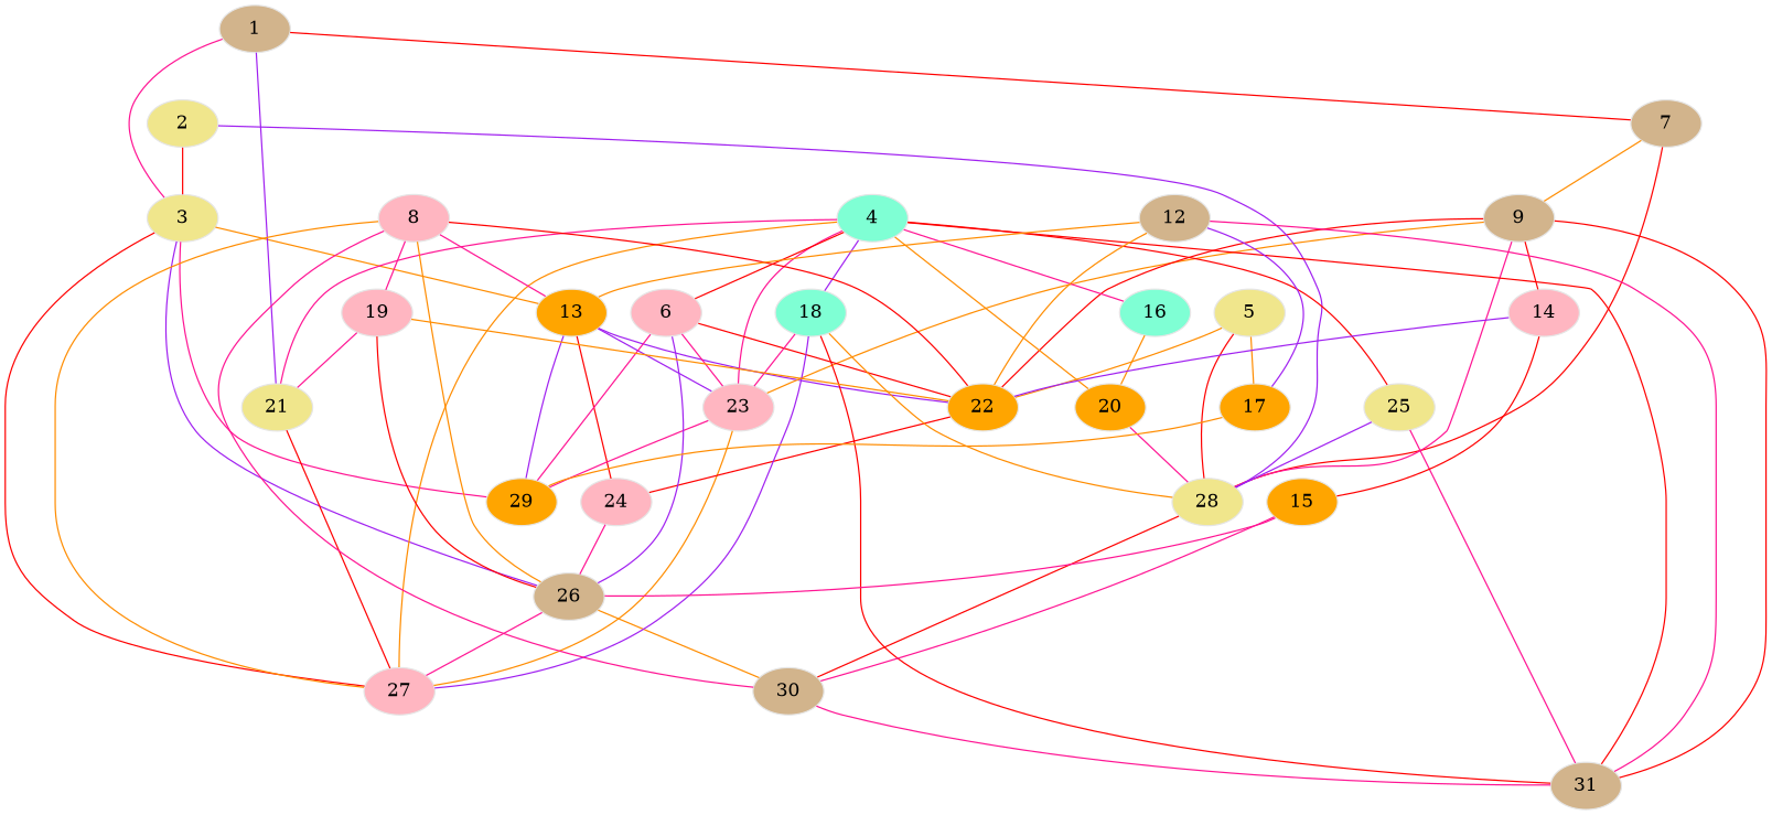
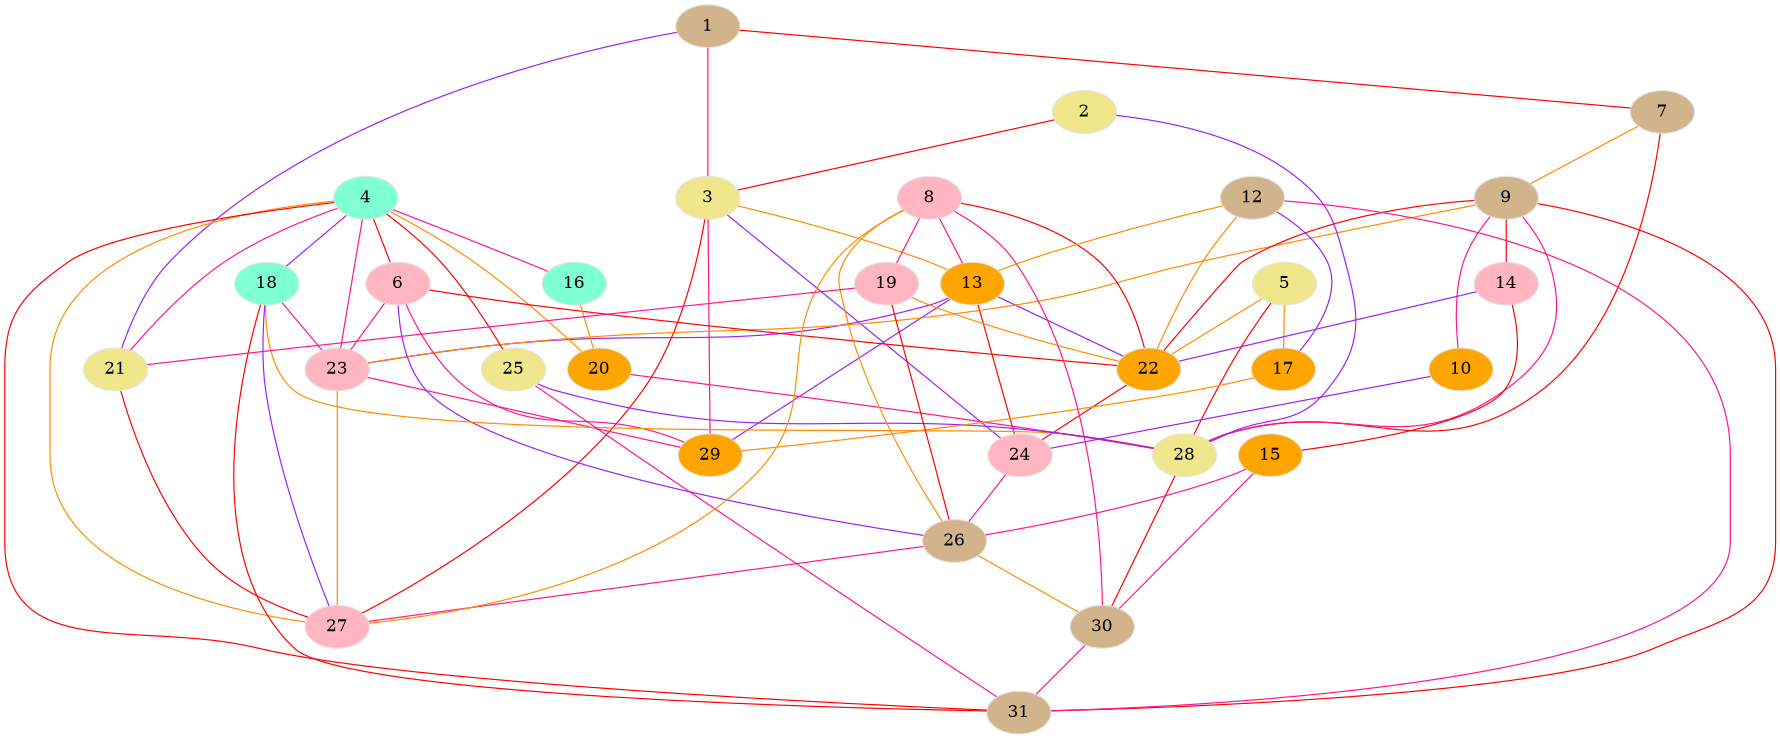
  graph {
    node [color=gray90 fillcolor=tan style=filled]
    edge [color=deeppink weight=1.0]
    3 [fillcolor=khaki]
    1
    7
    21 [fillcolor=khaki]
    13 [fillcolor=orange]
    26
    27 [fillcolor=lightpink]
    29 [fillcolor=orange]
    28 [fillcolor=khaki]
    9
    2 [fillcolor=khaki]
    30
    23 [fillcolor=lightpink]
    22 [fillcolor=orange]
    24 [fillcolor=lightpink]
    4 [fillcolor=aquamarine]
    6 [fillcolor=lightpink]
    16 [fillcolor=aquamarine]
    18 [fillcolor=aquamarine]
    20 [fillcolor=orange]
    25 [fillcolor=khaki]
    31
    5 [fillcolor=khaki]
    17 [fillcolor=orange]
+   10 [fillcolor=orange]
    14 [fillcolor=lightpink]
    8 [fillcolor=lightpink]
    19 [fillcolor=lightpink]
    15 [fillcolor=orange]
    12
    3 -- 13 [color=darkorange]
-   3 -- 26 [color=purple]
+   3 -- 24 [color=purple]
    3 -- 27 [color=red]
    3 -- 29 [weight=2.0]
    1 -- 3
    1 -- 7 [color=red]
    1 -- 21 [color=purple]
    7 -- 28 [color=red weight=3.0]
    7 -- 9 [color=darkorange]
    21 -- 27 [color=red]
    13 -- 29 [color=purple weight=2.0]
    13 -- 23 [color=purple]
    13 -- 22 [color=purple]
    13 -- 24 [color=red]
    26 -- 27
    26 -- 30 [color=darkorange]
    28 -- 30 [color=red]
    9 -- 28
    9 -- 23 [color=darkorange]
    9 -- 22 [color=red]
    9 -- 31 [color=red]
+   9 -- 10
    9 -- 14 [color=red]
    2 -- 3 [color=red]
    2 -- 28 [color=purple]
    30 -- 31
    23 -- 27 [color=darkorange]
    23 -- 29
    22 -- 24 [color=red]
    24 -- 26
    4 -- 21
    4 -- 27 [color=darkorange]
    4 -- 23
    4 -- 6 [color=red]
    4 -- 16 [weight=2.0]
    4 -- 18 [color=purple]
    4 -- 20 [color=darkorange]
    4 -- 25 [color=red]
    4 -- 31 [color=red]
    6 -- 26 [color=purple]
    6 -- 29
    6 -- 23
    6 -- 22 [color=red weight=2.0]
    16 -- 20 [color=darkorange]
    18 -- 27 [color=purple]
    18 -- 28 [color=darkorange]
    18 -- 23
    18 -- 31 [color=red]
    20 -- 28
    25 -- 28 [color=purple]
    25 -- 31
    5 -- 28 [color=red]
    5 -- 22 [color=darkorange]
    5 -- 17 [color=darkorange]
    17 -- 29 [color=darkorange weight=2.0]
+   10 -- 24 [color=purple]
    14 -- 22 [color=purple weight=2.0]
    14 -- 15 [color=red]
    8 -- 13
    8 -- 26 [color=darkorange]
    8 -- 27 [color=darkorange]
    8 -- 30
    8 -- 22 [color=red]
    8 -- 19
    19 -- 21
    19 -- 26 [color=red]
    19 -- 22 [color=darkorange]
    15 -- 26
    15 -- 30 [weight=2.0]
    12 -- 13 [color=darkorange]
    12 -- 22 [color=darkorange]
    12 -- 31
    12 -- 17 [color=purple]
  }
